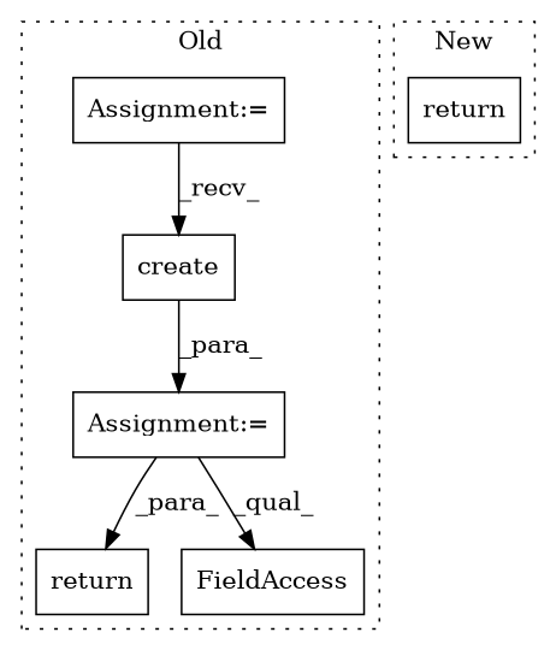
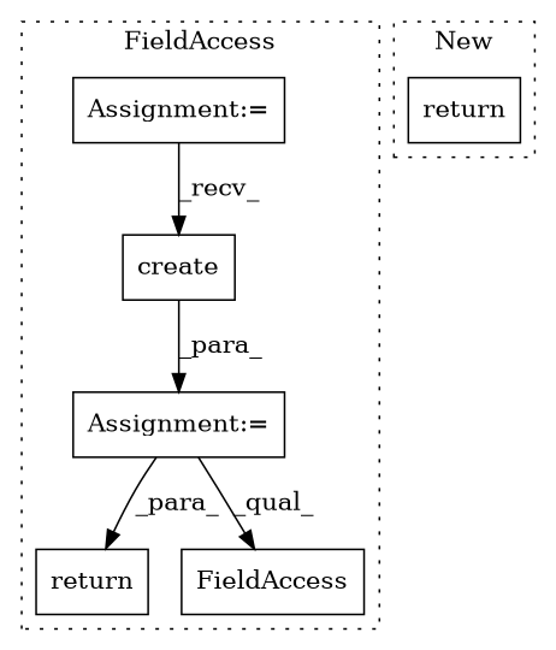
  digraph {
    node [a=41 l=7 shape=box]
    n1 [a=32 l="7,1" label=create s="25582,25609"]
    n2 [label=return s=25944]
    n3 [a=7 l=11 label="Assignment:=" s=25355]
    n4 [a=7 l=1 label="Assignment:=" s=25569]
    n5 [a=22 l=21 label=FieldAccess s=25749]
    n6 [label=return s=25436]
    subgraph cluster_1 {
-     label=Old
+     label=FieldAccess
      style=dotted
      n1
      n2
      n3
      n4
      n5
    }
    subgraph cluster_2 {
      label=New
      style=dotted
      n6
    }
    n1 -> n4 [label=_para_]
    n3 -> n1 [label=_recv_]
    n4 -> n2 [label=_para_]
    n4 -> n5 [label=_qual_]
  }
